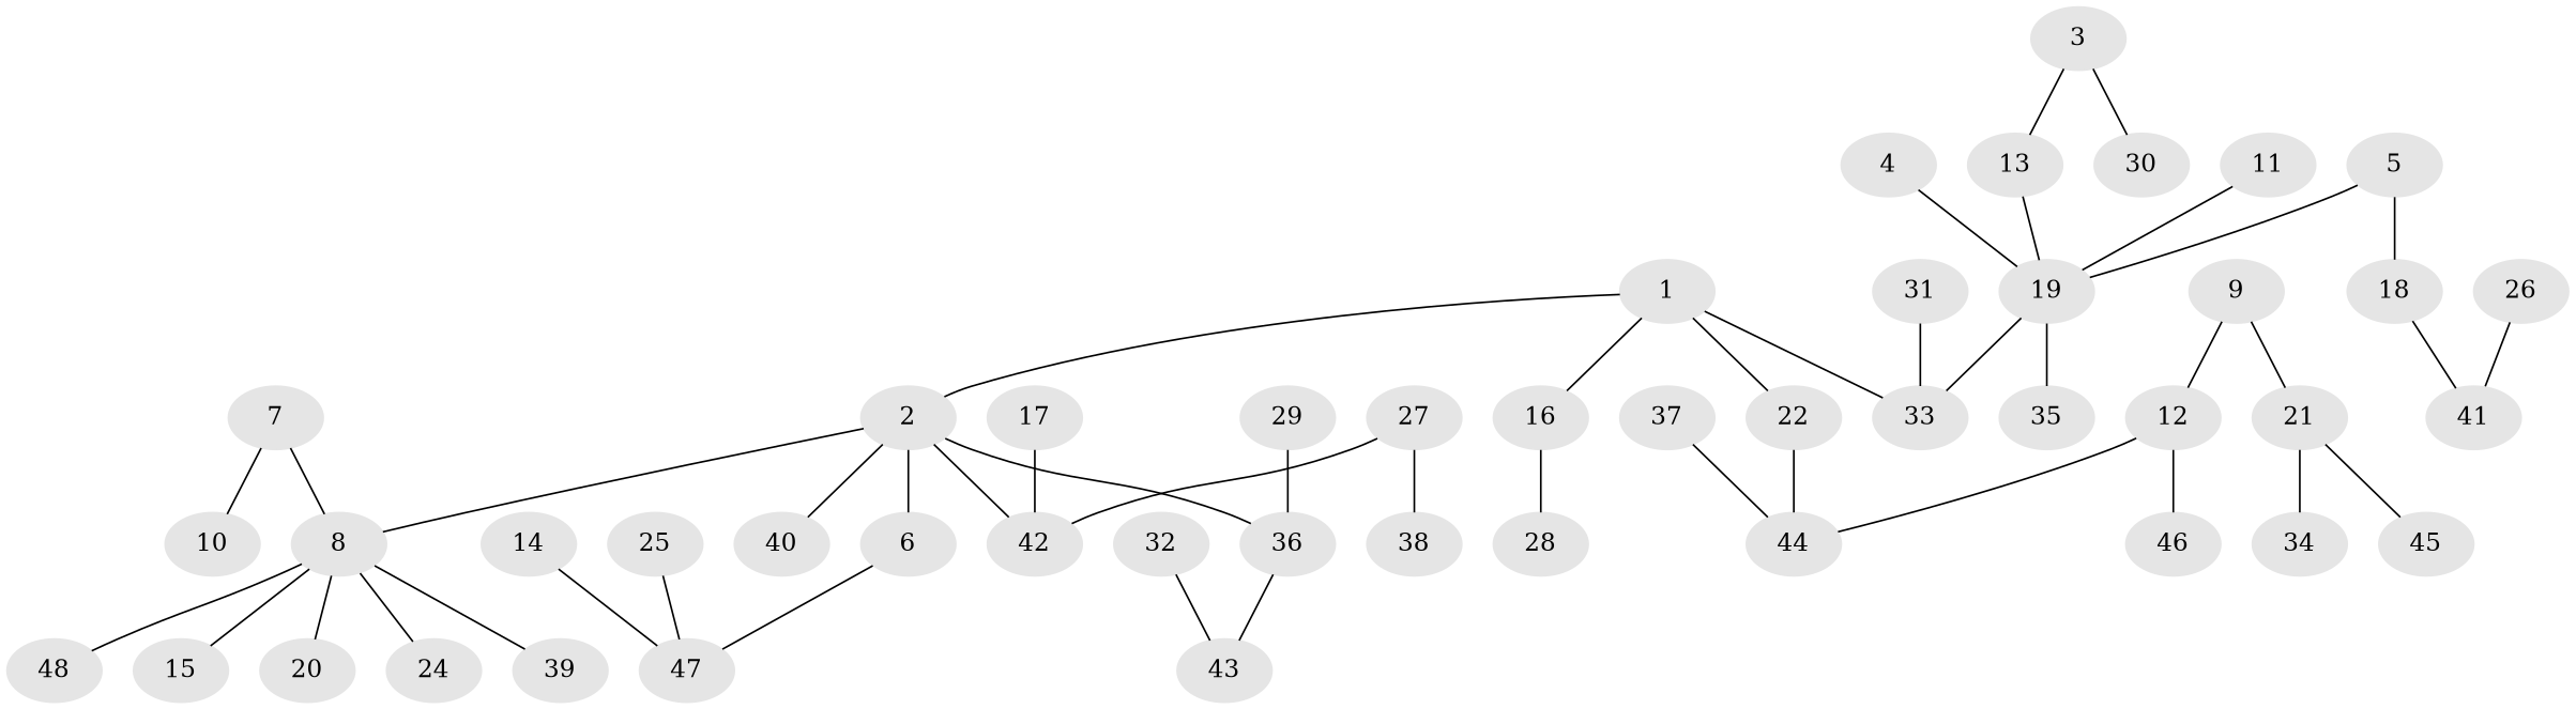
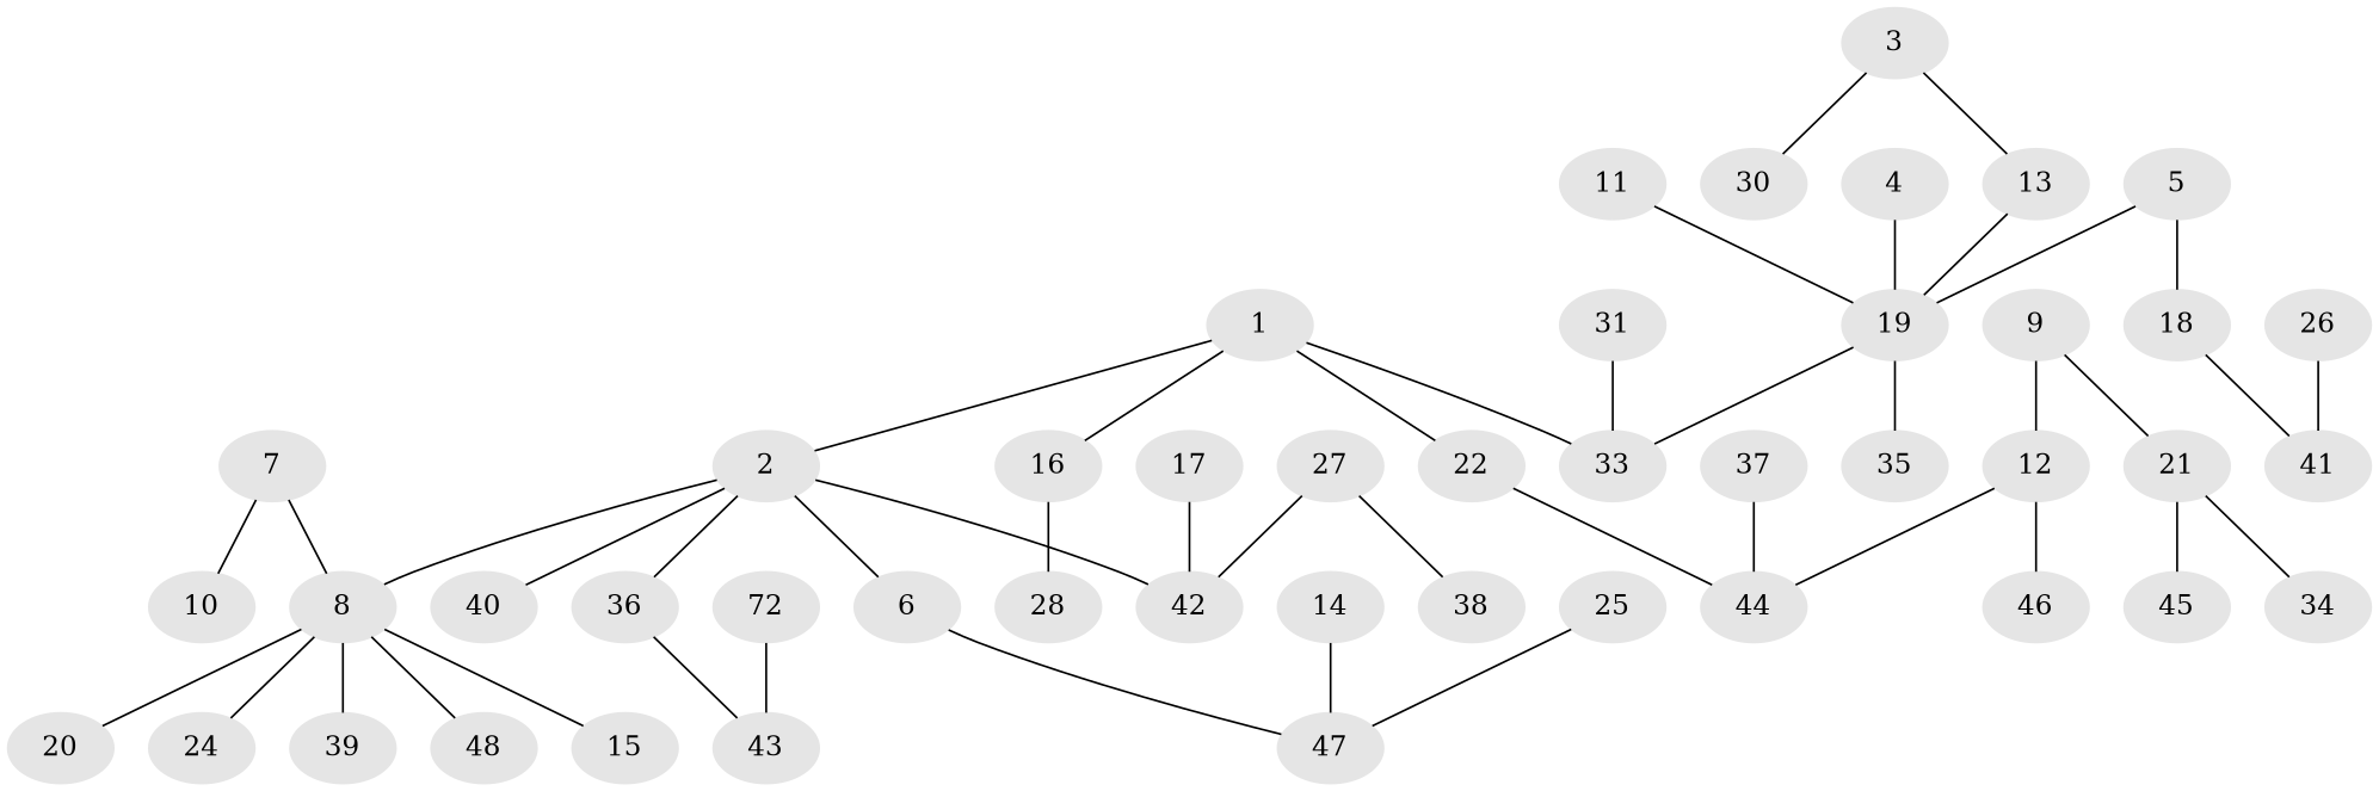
  graph {
    node [color=gray90 style=filled]
    edge [weight=1.0]
    1
    2
    16
    22
    33
    6
    8
    36
    40
    42
    28
    44
    47
    15
    20
    24
    39
    48
    43
    3
    13
    30
    19
    35
    4
    5
    18
    41
    7
    10
    9
    12
    21
    46
    34
    45
    11
    14
    17
    25
    26
    27
    38
-   29
    31
-   32
+   32 [label=72]
    37
    1 -- 2
    1 -- 16
    1 -- 22
    1 -- 33
    2 -- 6
    2 -- 8
    2 -- 36
    2 -- 40
    2 -- 42
    16 -- 28
    22 -- 44
    6 -- 47
    8 -- 15
    8 -- 20
    8 -- 24
    8 -- 39
    8 -- 48
    36 -- 43
    3 -- 13
    3 -- 30
    13 -- 19
    19 -- 33
    19 -- 35
    4 -- 19
    5 -- 19
    5 -- 18
    18 -- 41
    7 -- 8
    7 -- 10
    9 -- 12
    9 -- 21
    12 -- 44
    12 -- 46
    21 -- 34
    21 -- 45
    11 -- 19
    14 -- 47
    17 -- 42
    25 -- 47
    26 -- 41
    27 -- 42
    27 -- 38
-   29 -- 36
    31 -- 33
    32 -- 43
    37 -- 44
  }
